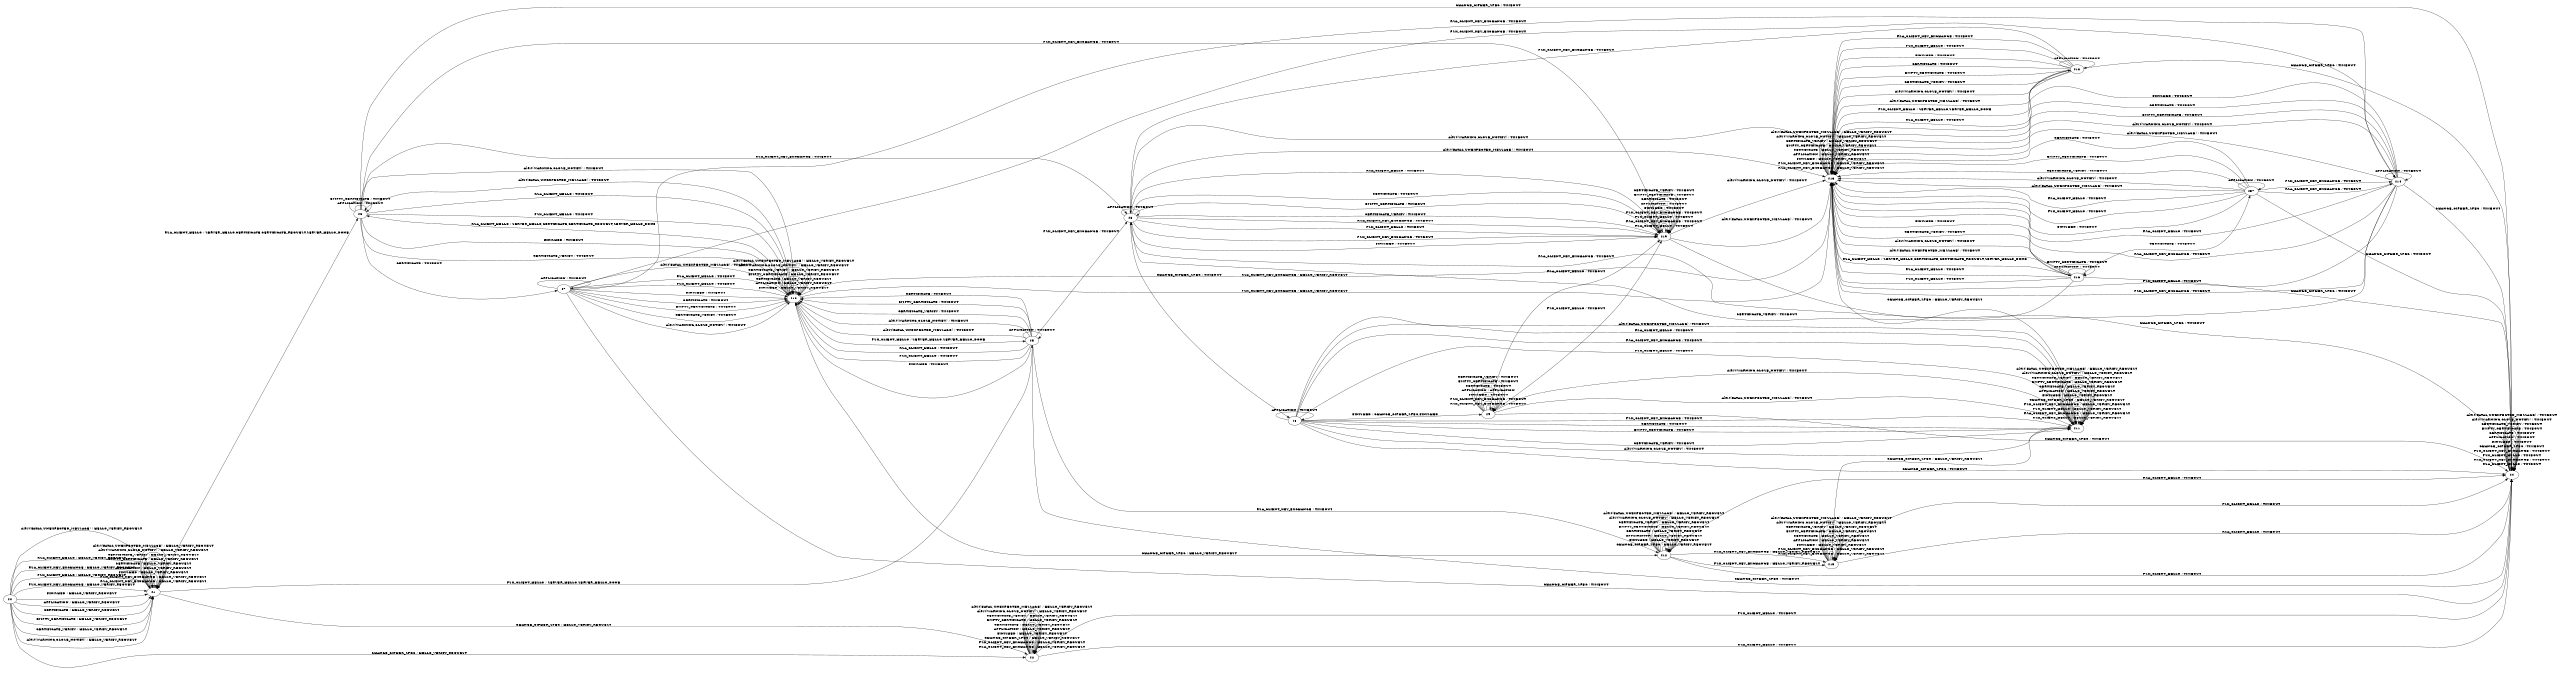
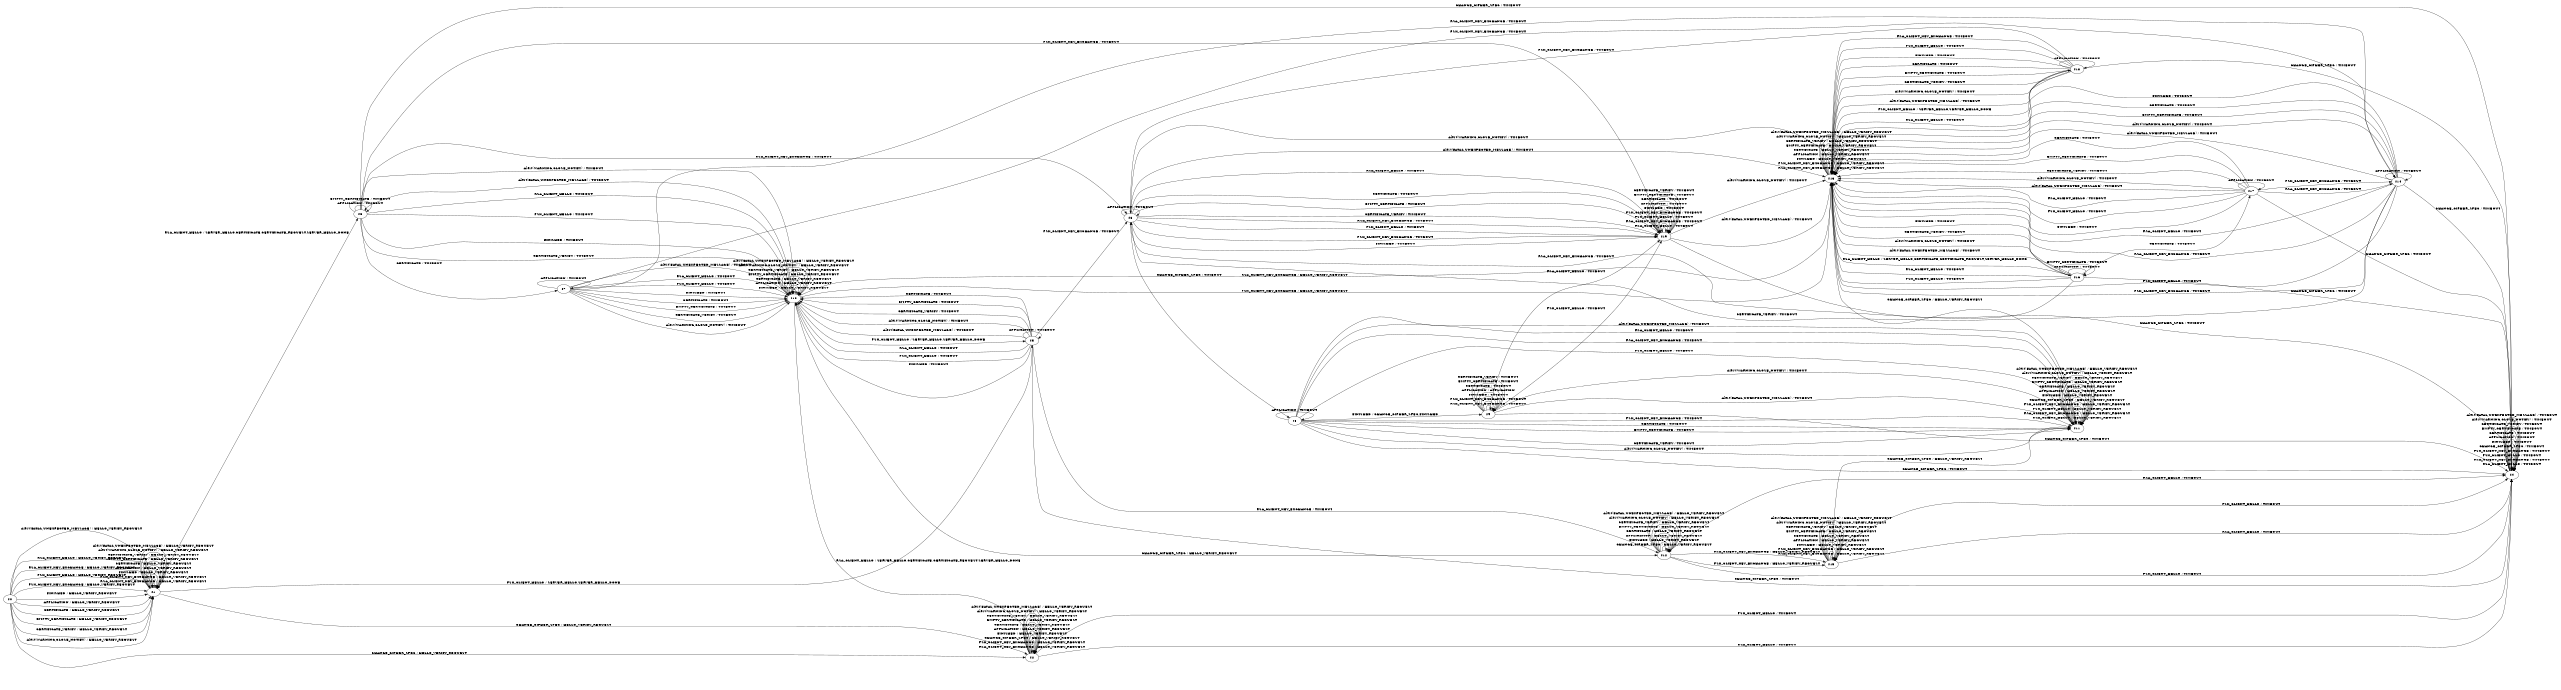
  digraph {
    rankdir=LR
    n1 [label=s0]
    n2 [label=s1]
    n3 [label=s2]
    n4 [label=s3]
    n5 [label=s5]
    n6 [label=s4]
    n7 [label=s6]
    n8 [label=s7]
    n9 [label=s10]
    n10 [label=s19]
    n11 [label=s12]
    n12 [label=s13]
    n13 [label=s8]
    n14 [label=s14]
    n15 [label=s16]
    n16 [label=s18]
    n17 [label=s11]
    n18 [label=s9]
    n19 [label=s15]
-   n20 [label=s57]
+   n20 [label=s17]
    n1 -> n2 [label="RSA_CLIENT_HELLO / HELLO_VERIFY_REQUEST"]
    n1 -> n2 [label="RSA_CLIENT_KEY_EXCHANGE / HELLO_VERIFY_REQUEST"]
    n1 -> n2 [label="PSK_CLIENT_HELLO / HELLO_VERIFY_REQUEST"]
    n1 -> n2 [label="PSK_CLIENT_KEY_EXCHANGE / HELLO_VERIFY_REQUEST"]
    n1 -> n2 [label="FINISHED / HELLO_VERIFY_REQUEST"]
    n1 -> n2 [label="APPLICATION / HELLO_VERIFY_REQUEST"]
    n1 -> n2 [label="CERTIFICATE / HELLO_VERIFY_REQUEST"]
    n1 -> n2 [label="EMPTY_CERTIFICATE / HELLO_VERIFY_REQUEST"]
    n1 -> n2 [label="CERTIFICATE_VERIFY / HELLO_VERIFY_REQUEST"]
    n1 -> n2 [label="Alert(WARNING,CLOSE_NOTIFY) / HELLO_VERIFY_REQUEST"]
    n1 -> n2 [label="Alert(FATAL,UNEXPECTED_MESSAGE) / HELLO_VERIFY_REQUEST"]
    n1 -> n3 [label="CHANGE_CIPHER_SPEC / HELLO_VERIFY_REQUEST"]
    n2 -> n2 [label="RSA_CLIENT_KEY_EXCHANGE / HELLO_VERIFY_REQUEST"]
    n2 -> n2 [label="PSK_CLIENT_KEY_EXCHANGE / HELLO_VERIFY_REQUEST"]
    n2 -> n2 [label="FINISHED / HELLO_VERIFY_REQUEST"]
    n2 -> n2 [label="APPLICATION / HELLO_VERIFY_REQUEST"]
    n2 -> n2 [label="CERTIFICATE / HELLO_VERIFY_REQUEST"]
    n2 -> n2 [label="EMPTY_CERTIFICATE / HELLO_VERIFY_REQUEST"]
    n2 -> n2 [label="CERTIFICATE_VERIFY / HELLO_VERIFY_REQUEST"]
    n2 -> n2 [label="Alert(WARNING,CLOSE_NOTIFY) / HELLO_VERIFY_REQUEST"]
    n2 -> n2 [label="Alert(FATAL,UNEXPECTED_MESSAGE) / HELLO_VERIFY_REQUEST"]
    n2 -> n3 [label="CHANGE_CIPHER_SPEC / HELLO_VERIFY_REQUEST"]
    n2 -> n4 [label="RSA_CLIENT_HELLO / SERVER_HELLO,CERTIFICATE,CERTIFICATE_REQUEST,SERVER_HELLO_DONE"]
    n2 -> n5 [label="PSK_CLIENT_HELLO / SERVER_HELLO,SERVER_HELLO_DONE"]
    n3 -> n3 [label="RSA_CLIENT_KEY_EXCHANGE / HELLO_VERIFY_REQUEST"]
    n3 -> n3 [label="PSK_CLIENT_KEY_EXCHANGE / HELLO_VERIFY_REQUEST"]
    n3 -> n3 [label="CHANGE_CIPHER_SPEC / HELLO_VERIFY_REQUEST"]
    n3 -> n3 [label="FINISHED / HELLO_VERIFY_REQUEST"]
    n3 -> n3 [label="APPLICATION / HELLO_VERIFY_REQUEST"]
    n3 -> n3 [label="CERTIFICATE / HELLO_VERIFY_REQUEST"]
    n3 -> n3 [label="EMPTY_CERTIFICATE / HELLO_VERIFY_REQUEST"]
    n3 -> n3 [label="CERTIFICATE_VERIFY / HELLO_VERIFY_REQUEST"]
    n3 -> n3 [label="Alert(WARNING,CLOSE_NOTIFY) / HELLO_VERIFY_REQUEST"]
    n3 -> n3 [label="Alert(FATAL,UNEXPECTED_MESSAGE) / HELLO_VERIFY_REQUEST"]
    n3 -> n6 [label="RSA_CLIENT_HELLO / TIMEOUT"]
    n3 -> n6 [label="PSK_CLIENT_HELLO / TIMEOUT"]
    n4 -> n4 [label="APPLICATION / TIMEOUT"]
    n4 -> n4 [label="EMPTY_CERTIFICATE / TIMEOUT"]
    n4 -> n6 [label="CHANGE_CIPHER_SPEC / TIMEOUT"]
    n4 -> n7 [label="RSA_CLIENT_KEY_EXCHANGE / TIMEOUT"]
    n4 -> n8 [label="CERTIFICATE / TIMEOUT"]
    n4 -> n9 [label="RSA_CLIENT_HELLO / TIMEOUT"]
    n4 -> n9 [label="PSK_CLIENT_HELLO / TIMEOUT"]
    n4 -> n9 [label="FINISHED / TIMEOUT"]
    n4 -> n9 [label="CERTIFICATE_VERIFY / TIMEOUT"]
    n4 -> n9 [label="Alert(WARNING,CLOSE_NOTIFY) / TIMEOUT"]
    n4 -> n9 [label="Alert(FATAL,UNEXPECTED_MESSAGE) / TIMEOUT"]
    n4 -> n10 [label="PSK_CLIENT_KEY_EXCHANGE / TIMEOUT"]
    n5 -> n5 [label="APPLICATION / TIMEOUT"]
    n5 -> n6 [label="CHANGE_CIPHER_SPEC / TIMEOUT"]
    n5 -> n7 [label="PSK_CLIENT_KEY_EXCHANGE / TIMEOUT"]
    n5 -> n9 [label="RSA_CLIENT_HELLO / TIMEOUT"]
    n5 -> n9 [label="PSK_CLIENT_HELLO / TIMEOUT"]
    n5 -> n9 [label="FINISHED / TIMEOUT"]
    n5 -> n9 [label="CERTIFICATE / TIMEOUT"]
    n5 -> n9 [label="EMPTY_CERTIFICATE / TIMEOUT"]
    n5 -> n9 [label="CERTIFICATE_VERIFY / TIMEOUT"]
    n5 -> n9 [label="Alert(WARNING,CLOSE_NOTIFY) / TIMEOUT"]
    n5 -> n9 [label="Alert(FATAL,UNEXPECTED_MESSAGE) / TIMEOUT"]
    n5 -> n11 [label="RSA_CLIENT_KEY_EXCHANGE / TIMEOUT"]
    n6 -> n6 [label="RSA_CLIENT_HELLO / TIMEOUT"]
    n6 -> n6 [label="RSA_CLIENT_KEY_EXCHANGE / TIMEOUT"]
    n6 -> n6 [label="PSK_CLIENT_HELLO / TIMEOUT"]
    n6 -> n6 [label="PSK_CLIENT_KEY_EXCHANGE / TIMEOUT"]
    n6 -> n6 [label="CHANGE_CIPHER_SPEC / TIMEOUT"]
    n6 -> n6 [label="FINISHED / TIMEOUT"]
    n6 -> n6 [label="APPLICATION / TIMEOUT"]
    n6 -> n6 [label="CERTIFICATE / TIMEOUT"]
    n6 -> n6 [label="EMPTY_CERTIFICATE / TIMEOUT"]
    n6 -> n6 [label="CERTIFICATE_VERIFY / TIMEOUT"]
    n6 -> n6 [label="Alert(WARNING,CLOSE_NOTIFY) / TIMEOUT"]
    n6 -> n6 [label="Alert(FATAL,UNEXPECTED_MESSAGE) / TIMEOUT"]
    n7 -> n7 [label="APPLICATION / TIMEOUT"]
    n7 -> n10 [label="RSA_CLIENT_HELLO / TIMEOUT"]
    n7 -> n10 [label="RSA_CLIENT_KEY_EXCHANGE / TIMEOUT"]
    n7 -> n10 [label="PSK_CLIENT_HELLO / TIMEOUT"]
    n7 -> n10 [label="PSK_CLIENT_KEY_EXCHANGE / TIMEOUT"]
    n7 -> n10 [label="FINISHED / TIMEOUT"]
    n7 -> n10 [label="CERTIFICATE / TIMEOUT"]
    n7 -> n10 [label="EMPTY_CERTIFICATE / TIMEOUT"]
    n7 -> n10 [label="CERTIFICATE_VERIFY / TIMEOUT"]
    n7 -> n12 [label="Alert(WARNING,CLOSE_NOTIFY) / TIMEOUT"]
    n7 -> n12 [label="Alert(FATAL,UNEXPECTED_MESSAGE) / TIMEOUT"]
    n7 -> n13 [label="CHANGE_CIPHER_SPEC / TIMEOUT"]
-   n8 -> n6 [label="CHANGE_CIPHER_SPEC / TIMEOUT"]
    n8 -> n8 [label="APPLICATION / TIMEOUT"]
    n8 -> n9 [label="RSA_CLIENT_HELLO / TIMEOUT"]
    n8 -> n9 [label="PSK_CLIENT_HELLO / TIMEOUT"]
    n8 -> n9 [label="FINISHED / TIMEOUT"]
    n8 -> n9 [label="CERTIFICATE / TIMEOUT"]
    n8 -> n9 [label="EMPTY_CERTIFICATE / TIMEOUT"]
    n8 -> n9 [label="CERTIFICATE_VERIFY / TIMEOUT"]
    n8 -> n9 [label="Alert(WARNING,CLOSE_NOTIFY) / TIMEOUT"]
    n8 -> n9 [label="Alert(FATAL,UNEXPECTED_MESSAGE) / TIMEOUT"]
    n8 -> n14 [label="RSA_CLIENT_KEY_EXCHANGE / TIMEOUT"]
    n8 -> n14 [label="PSK_CLIENT_KEY_EXCHANGE / TIMEOUT"]
-   n9 -> n4 [label="RSA_CLIENT_HELLO / SERVER_HELLO,CERTIFICATE,CERTIFICATE_REQUEST,SERVER_HELLO_DONE"]
+   n9 -> n3 [label="RSA_CLIENT_HELLO / SERVER_HELLO,CERTIFICATE,CERTIFICATE_REQUEST,SERVER_HELLO_DONE"]
    n9 -> n5 [label="PSK_CLIENT_HELLO / SERVER_HELLO,SERVER_HELLO_DONE"]
    n9 -> n9 [label="FINISHED / HELLO_VERIFY_REQUEST"]
    n9 -> n9 [label="APPLICATION / HELLO_VERIFY_REQUEST"]
    n9 -> n9 [label="CERTIFICATE / HELLO_VERIFY_REQUEST"]
    n9 -> n9 [label="EMPTY_CERTIFICATE / HELLO_VERIFY_REQUEST"]
    n9 -> n9 [label="CERTIFICATE_VERIFY / HELLO_VERIFY_REQUEST"]
    n9 -> n9 [label="Alert(WARNING,CLOSE_NOTIFY) / HELLO_VERIFY_REQUEST"]
    n9 -> n9 [label="Alert(FATAL,UNEXPECTED_MESSAGE) / HELLO_VERIFY_REQUEST"]
    n9 -> n11 [label="CHANGE_CIPHER_SPEC / HELLO_VERIFY_REQUEST"]
    n9 -> n12 [label="RSA_CLIENT_KEY_EXCHANGE / HELLO_VERIFY_REQUEST"]
    n9 -> n12 [label="PSK_CLIENT_KEY_EXCHANGE / HELLO_VERIFY_REQUEST"]
    n10 -> n6 [label="CHANGE_CIPHER_SPEC / TIMEOUT"]
    n10 -> n10 [label="RSA_CLIENT_HELLO / TIMEOUT"]
    n10 -> n10 [label="RSA_CLIENT_KEY_EXCHANGE / TIMEOUT"]
    n10 -> n10 [label="PSK_CLIENT_HELLO / TIMEOUT"]
    n10 -> n10 [label="PSK_CLIENT_KEY_EXCHANGE / TIMEOUT"]
    n10 -> n10 [label="FINISHED / TIMEOUT"]
    n10 -> n10 [label="APPLICATION / TIMEOUT"]
    n10 -> n10 [label="CERTIFICATE / TIMEOUT"]
    n10 -> n10 [label="EMPTY_CERTIFICATE / TIMEOUT"]
    n10 -> n10 [label="CERTIFICATE_VERIFY / TIMEOUT"]
    n10 -> n12 [label="Alert(WARNING,CLOSE_NOTIFY) / TIMEOUT"]
    n10 -> n12 [label="Alert(FATAL,UNEXPECTED_MESSAGE) / TIMEOUT"]
    n11 -> n6 [label="RSA_CLIENT_HELLO / TIMEOUT"]
    n11 -> n6 [label="PSK_CLIENT_HELLO / TIMEOUT"]
    n11 -> n11 [label="CHANGE_CIPHER_SPEC / HELLO_VERIFY_REQUEST"]
    n11 -> n11 [label="FINISHED / HELLO_VERIFY_REQUEST"]
    n11 -> n11 [label="APPLICATION / HELLO_VERIFY_REQUEST"]
    n11 -> n11 [label="CERTIFICATE / HELLO_VERIFY_REQUEST"]
    n11 -> n11 [label="EMPTY_CERTIFICATE / HELLO_VERIFY_REQUEST"]
    n11 -> n11 [label="CERTIFICATE_VERIFY / HELLO_VERIFY_REQUEST"]
    n11 -> n11 [label="Alert(WARNING,CLOSE_NOTIFY) / HELLO_VERIFY_REQUEST"]
    n11 -> n11 [label="Alert(FATAL,UNEXPECTED_MESSAGE) / HELLO_VERIFY_REQUEST"]
    n11 -> n19 [label="RSA_CLIENT_KEY_EXCHANGE / HELLO_VERIFY_REQUEST"]
    n11 -> n19 [label="PSK_CLIENT_KEY_EXCHANGE / HELLO_VERIFY_REQUEST"]
    n12 -> n12 [label="RSA_CLIENT_KEY_EXCHANGE / HELLO_VERIFY_REQUEST"]
    n12 -> n12 [label="PSK_CLIENT_KEY_EXCHANGE / HELLO_VERIFY_REQUEST"]
    n12 -> n12 [label="FINISHED / HELLO_VERIFY_REQUEST"]
    n12 -> n12 [label="APPLICATION / HELLO_VERIFY_REQUEST"]
    n12 -> n12 [label="CERTIFICATE / HELLO_VERIFY_REQUEST"]
    n12 -> n12 [label="EMPTY_CERTIFICATE / HELLO_VERIFY_REQUEST"]
    n12 -> n12 [label="CERTIFICATE_VERIFY / HELLO_VERIFY_REQUEST"]
    n12 -> n12 [label="Alert(WARNING,CLOSE_NOTIFY) / HELLO_VERIFY_REQUEST"]
    n12 -> n12 [label="Alert(FATAL,UNEXPECTED_MESSAGE) / HELLO_VERIFY_REQUEST"]
    n12 -> n15 [label="RSA_CLIENT_HELLO / SERVER_HELLO,CERTIFICATE,CERTIFICATE_REQUEST,SERVER_HELLO_DONE"]
    n12 -> n16 [label="PSK_CLIENT_HELLO / SERVER_HELLO,SERVER_HELLO_DONE"]
    n12 -> n17 [label="CHANGE_CIPHER_SPEC / HELLO_VERIFY_REQUEST"]
    n13 -> n6 [label="CHANGE_CIPHER_SPEC / TIMEOUT"]
    n13 -> n13 [label="APPLICATION / TIMEOUT"]
    n13 -> n17 [label="RSA_CLIENT_HELLO / TIMEOUT"]
    n13 -> n17 [label="RSA_CLIENT_KEY_EXCHANGE / TIMEOUT"]
    n13 -> n17 [label="PSK_CLIENT_HELLO / TIMEOUT"]
    n13 -> n17 [label="PSK_CLIENT_KEY_EXCHANGE / TIMEOUT"]
    n13 -> n17 [label="CERTIFICATE / TIMEOUT"]
    n13 -> n17 [label="EMPTY_CERTIFICATE / TIMEOUT"]
    n13 -> n17 [label="CERTIFICATE_VERIFY / TIMEOUT"]
    n13 -> n17 [label="Alert(WARNING,CLOSE_NOTIFY) / TIMEOUT"]
    n13 -> n17 [label="Alert(FATAL,UNEXPECTED_MESSAGE) / TIMEOUT"]
    n13 -> n18 [label="FINISHED / CHANGE_CIPHER_SPEC,FINISHED"]
    n14 -> n6 [label="CHANGE_CIPHER_SPEC / TIMEOUT"]
    n14 -> n7 [label="CERTIFICATE_VERIFY / TIMEOUT"]
    n14 -> n12 [label="RSA_CLIENT_HELLO / TIMEOUT"]
    n14 -> n12 [label="RSA_CLIENT_KEY_EXCHANGE / TIMEOUT"]
    n14 -> n12 [label="PSK_CLIENT_HELLO / TIMEOUT"]
    n14 -> n12 [label="PSK_CLIENT_KEY_EXCHANGE / TIMEOUT"]
    n14 -> n12 [label="FINISHED / TIMEOUT"]
    n14 -> n12 [label="CERTIFICATE / TIMEOUT"]
    n14 -> n12 [label="EMPTY_CERTIFICATE / TIMEOUT"]
    n14 -> n12 [label="Alert(WARNING,CLOSE_NOTIFY) / TIMEOUT"]
    n14 -> n12 [label="Alert(FATAL,UNEXPECTED_MESSAGE) / TIMEOUT"]
    n14 -> n14 [label="APPLICATION / TIMEOUT"]
    n15 -> n6 [label="CHANGE_CIPHER_SPEC / TIMEOUT"]
    n15 -> n7 [label="RSA_CLIENT_KEY_EXCHANGE / TIMEOUT"]
    n15 -> n12 [label="RSA_CLIENT_HELLO / TIMEOUT"]
    n15 -> n12 [label="PSK_CLIENT_HELLO / TIMEOUT"]
    n15 -> n12 [label="FINISHED / TIMEOUT"]
    n15 -> n12 [label="CERTIFICATE_VERIFY / TIMEOUT"]
    n15 -> n12 [label="Alert(WARNING,CLOSE_NOTIFY) / TIMEOUT"]
    n15 -> n12 [label="Alert(FATAL,UNEXPECTED_MESSAGE) / TIMEOUT"]
    n15 -> n15 [label="APPLICATION / TIMEOUT"]
    n15 -> n15 [label="EMPTY_CERTIFICATE / TIMEOUT"]
    n15 -> n20 [label="CERTIFICATE / TIMEOUT"]
    n16 -> n6 [label="CHANGE_CIPHER_SPEC / TIMEOUT"]
    n16 -> n7 [label="PSK_CLIENT_KEY_EXCHANGE / TIMEOUT"]
    n16 -> n12 [label="RSA_CLIENT_HELLO / TIMEOUT"]
    n16 -> n12 [label="RSA_CLIENT_KEY_EXCHANGE / TIMEOUT"]
    n16 -> n12 [label="PSK_CLIENT_HELLO / TIMEOUT"]
    n16 -> n12 [label="FINISHED / TIMEOUT"]
    n16 -> n12 [label="CERTIFICATE / TIMEOUT"]
    n16 -> n12 [label="EMPTY_CERTIFICATE / TIMEOUT"]
    n16 -> n12 [label="CERTIFICATE_VERIFY / TIMEOUT"]
    n16 -> n12 [label="Alert(WARNING,CLOSE_NOTIFY) / TIMEOUT"]
    n16 -> n12 [label="Alert(FATAL,UNEXPECTED_MESSAGE) / TIMEOUT"]
    n16 -> n16 [label="APPLICATION / TIMEOUT"]
    n17 -> n17 [label="RSA_CLIENT_HELLO / HELLO_VERIFY_REQUEST"]
    n17 -> n17 [label="RSA_CLIENT_KEY_EXCHANGE / HELLO_VERIFY_REQUEST"]
    n17 -> n17 [label="PSK_CLIENT_HELLO / HELLO_VERIFY_REQUEST"]
    n17 -> n17 [label="PSK_CLIENT_KEY_EXCHANGE / HELLO_VERIFY_REQUEST"]
    n17 -> n17 [label="CHANGE_CIPHER_SPEC / HELLO_VERIFY_REQUEST"]
    n17 -> n17 [label="FINISHED / HELLO_VERIFY_REQUEST"]
    n17 -> n17 [label="APPLICATION / HELLO_VERIFY_REQUEST"]
    n17 -> n17 [label="CERTIFICATE / HELLO_VERIFY_REQUEST"]
    n17 -> n17 [label="EMPTY_CERTIFICATE / HELLO_VERIFY_REQUEST"]
    n17 -> n17 [label="CERTIFICATE_VERIFY / HELLO_VERIFY_REQUEST"]
    n17 -> n17 [label="Alert(WARNING,CLOSE_NOTIFY) / HELLO_VERIFY_REQUEST"]
    n17 -> n17 [label="Alert(FATAL,UNEXPECTED_MESSAGE) / HELLO_VERIFY_REQUEST"]
    n18 -> n6 [label="CHANGE_CIPHER_SPEC / TIMEOUT"]
    n18 -> n10 [label="RSA_CLIENT_HELLO / TIMEOUT"]
    n18 -> n10 [label="PSK_CLIENT_HELLO / TIMEOUT"]
    n18 -> n17 [label="Alert(WARNING,CLOSE_NOTIFY) / TIMEOUT"]
    n18 -> n17 [label="Alert(FATAL,UNEXPECTED_MESSAGE) / TIMEOUT"]
    n18 -> n18 [label="RSA_CLIENT_KEY_EXCHANGE / TIMEOUT"]
    n18 -> n18 [label="PSK_CLIENT_KEY_EXCHANGE / TIMEOUT"]
    n18 -> n18 [label="FINISHED / TIMEOUT"]
    n18 -> n18 [label="APPLICATION / APPLICATION"]
    n18 -> n18 [label="CERTIFICATE / TIMEOUT"]
    n18 -> n18 [label="EMPTY_CERTIFICATE / TIMEOUT"]
    n18 -> n18 [label="CERTIFICATE_VERIFY / TIMEOUT"]
    n19 -> n6 [label="RSA_CLIENT_HELLO / TIMEOUT"]
    n19 -> n6 [label="PSK_CLIENT_HELLO / TIMEOUT"]
    n19 -> n17 [label="CHANGE_CIPHER_SPEC / HELLO_VERIFY_REQUEST"]
    n19 -> n19 [label="RSA_CLIENT_KEY_EXCHANGE / HELLO_VERIFY_REQUEST"]
    n19 -> n19 [label="PSK_CLIENT_KEY_EXCHANGE / HELLO_VERIFY_REQUEST"]
    n19 -> n19 [label="FINISHED / HELLO_VERIFY_REQUEST"]
    n19 -> n19 [label="APPLICATION / HELLO_VERIFY_REQUEST"]
    n19 -> n19 [label="CERTIFICATE / HELLO_VERIFY_REQUEST"]
    n19 -> n19 [label="EMPTY_CERTIFICATE / HELLO_VERIFY_REQUEST"]
    n19 -> n19 [label="CERTIFICATE_VERIFY / HELLO_VERIFY_REQUEST"]
    n19 -> n19 [label="Alert(WARNING,CLOSE_NOTIFY) / HELLO_VERIFY_REQUEST"]
    n19 -> n19 [label="Alert(FATAL,UNEXPECTED_MESSAGE) / HELLO_VERIFY_REQUEST"]
    n20 -> n6 [label="CHANGE_CIPHER_SPEC / TIMEOUT"]
    n20 -> n12 [label="RSA_CLIENT_HELLO / TIMEOUT"]
    n20 -> n12 [label="PSK_CLIENT_HELLO / TIMEOUT"]
    n20 -> n12 [label="FINISHED / TIMEOUT"]
    n20 -> n12 [label="CERTIFICATE / TIMEOUT"]
    n20 -> n12 [label="EMPTY_CERTIFICATE / TIMEOUT"]
    n20 -> n12 [label="CERTIFICATE_VERIFY / TIMEOUT"]
    n20 -> n12 [label="Alert(WARNING,CLOSE_NOTIFY) / TIMEOUT"]
    n20 -> n12 [label="Alert(FATAL,UNEXPECTED_MESSAGE) / TIMEOUT"]
    n20 -> n14 [label="RSA_CLIENT_KEY_EXCHANGE / TIMEOUT"]
    n20 -> n14 [label="PSK_CLIENT_KEY_EXCHANGE / TIMEOUT"]
    n20 -> n20 [label="APPLICATION / TIMEOUT"]
  }
